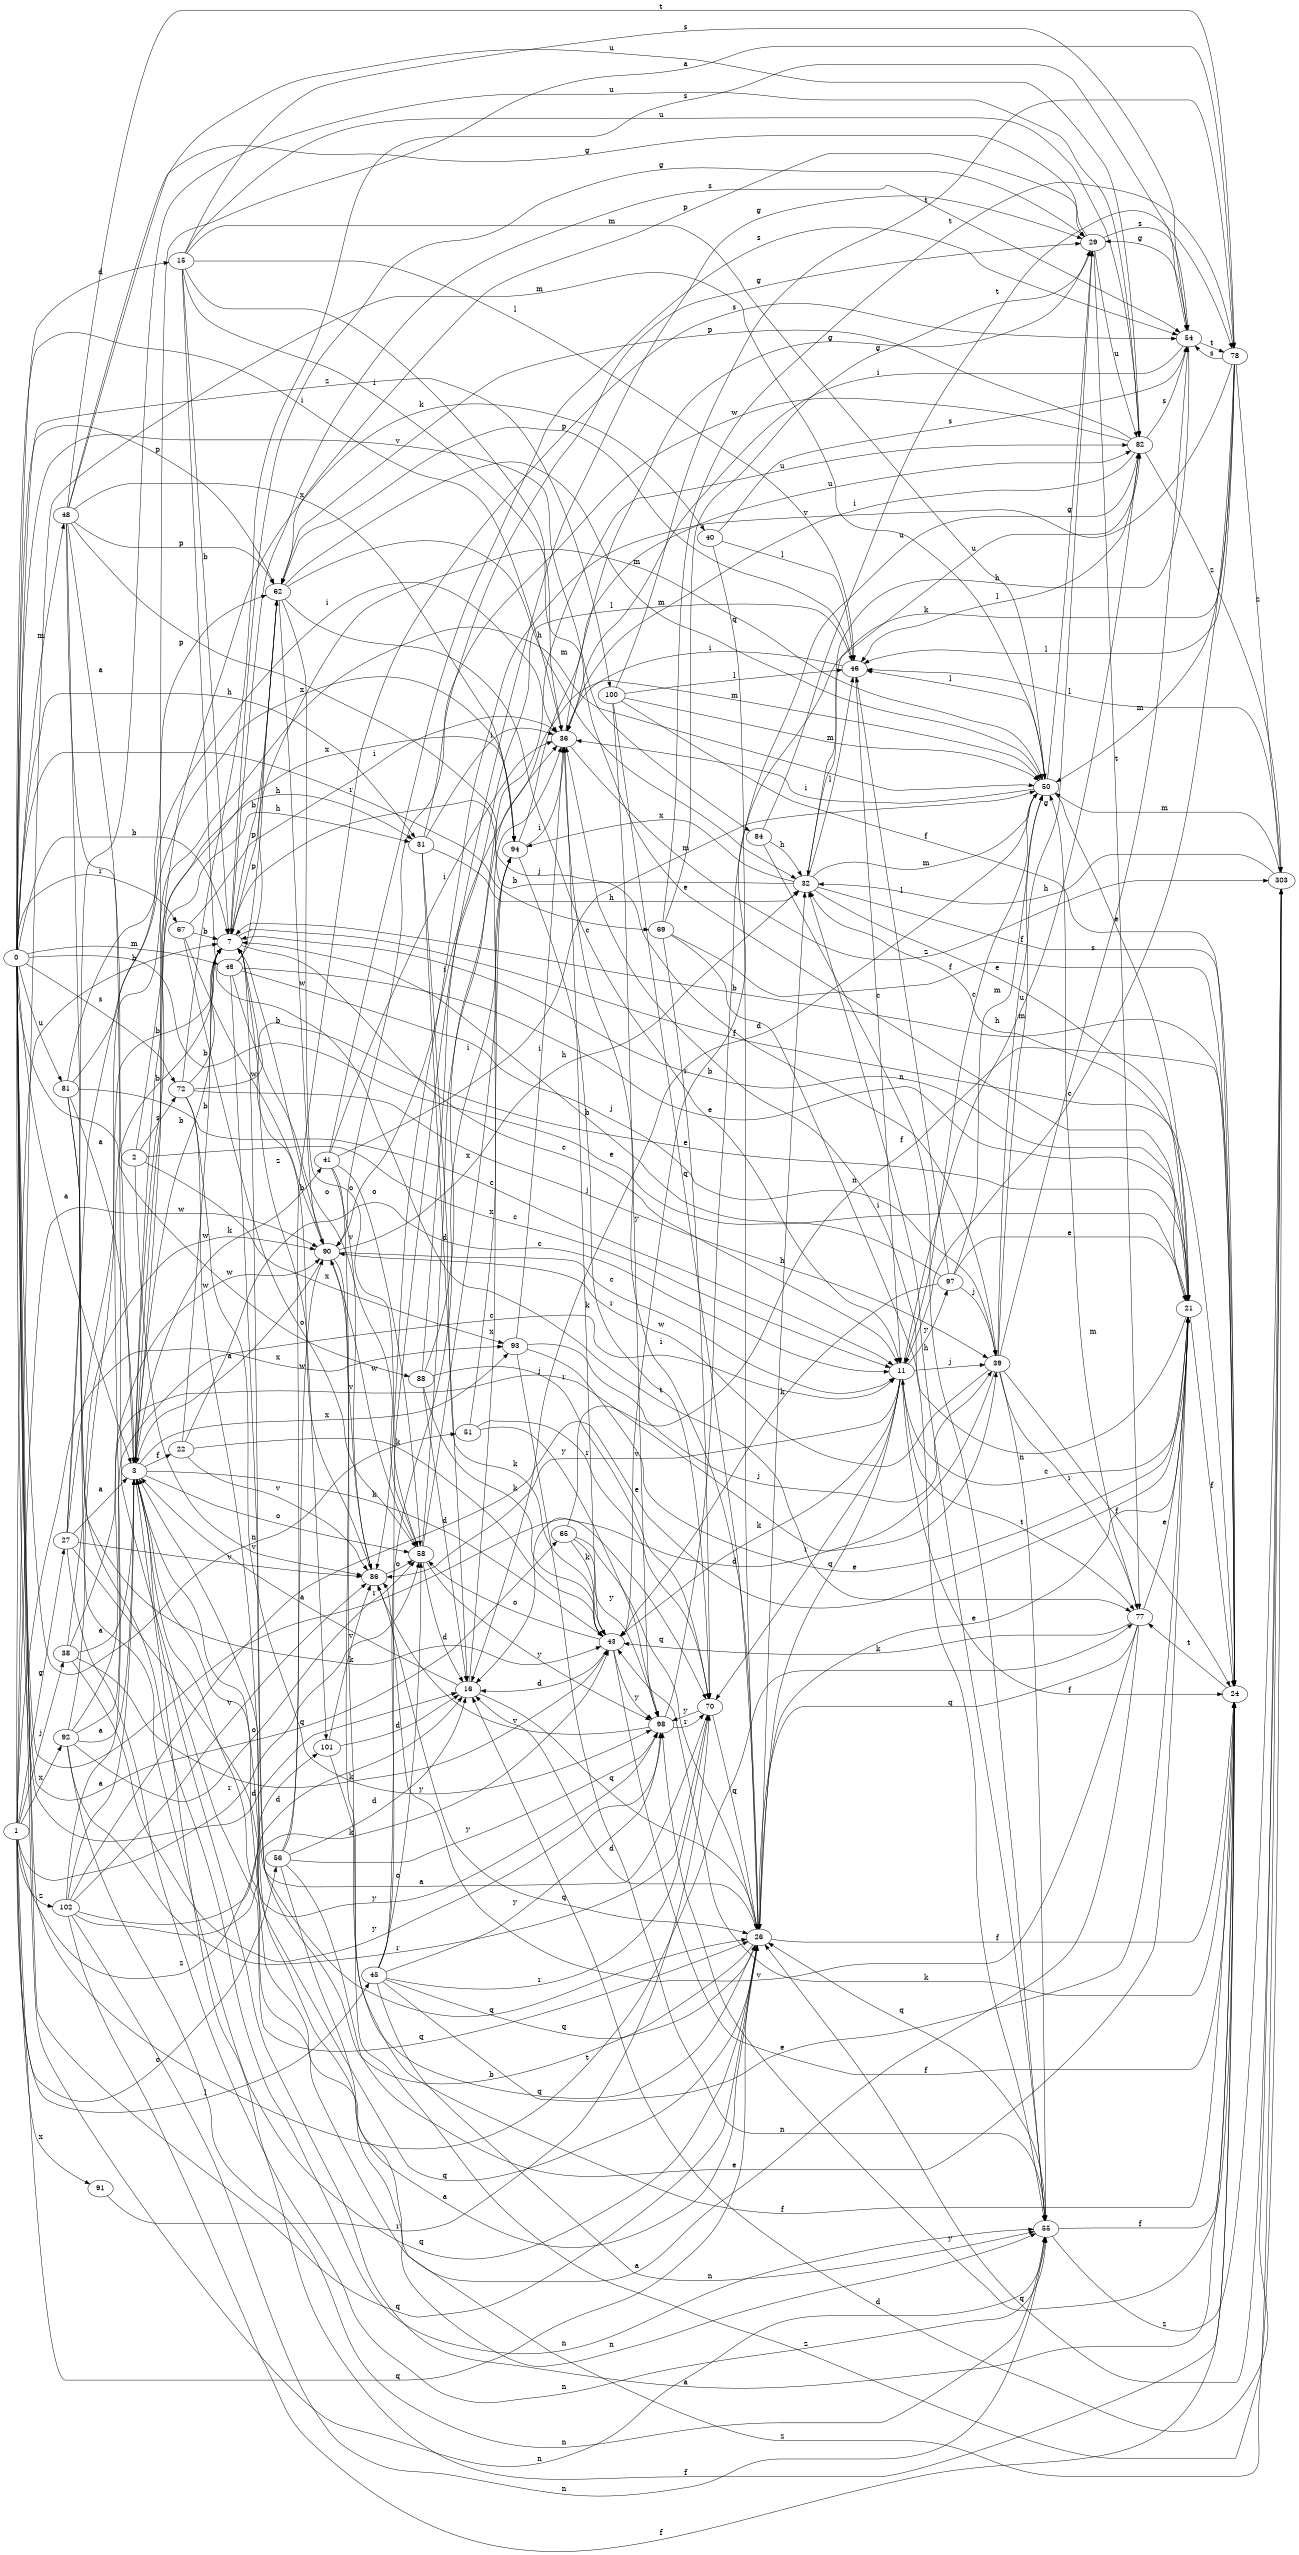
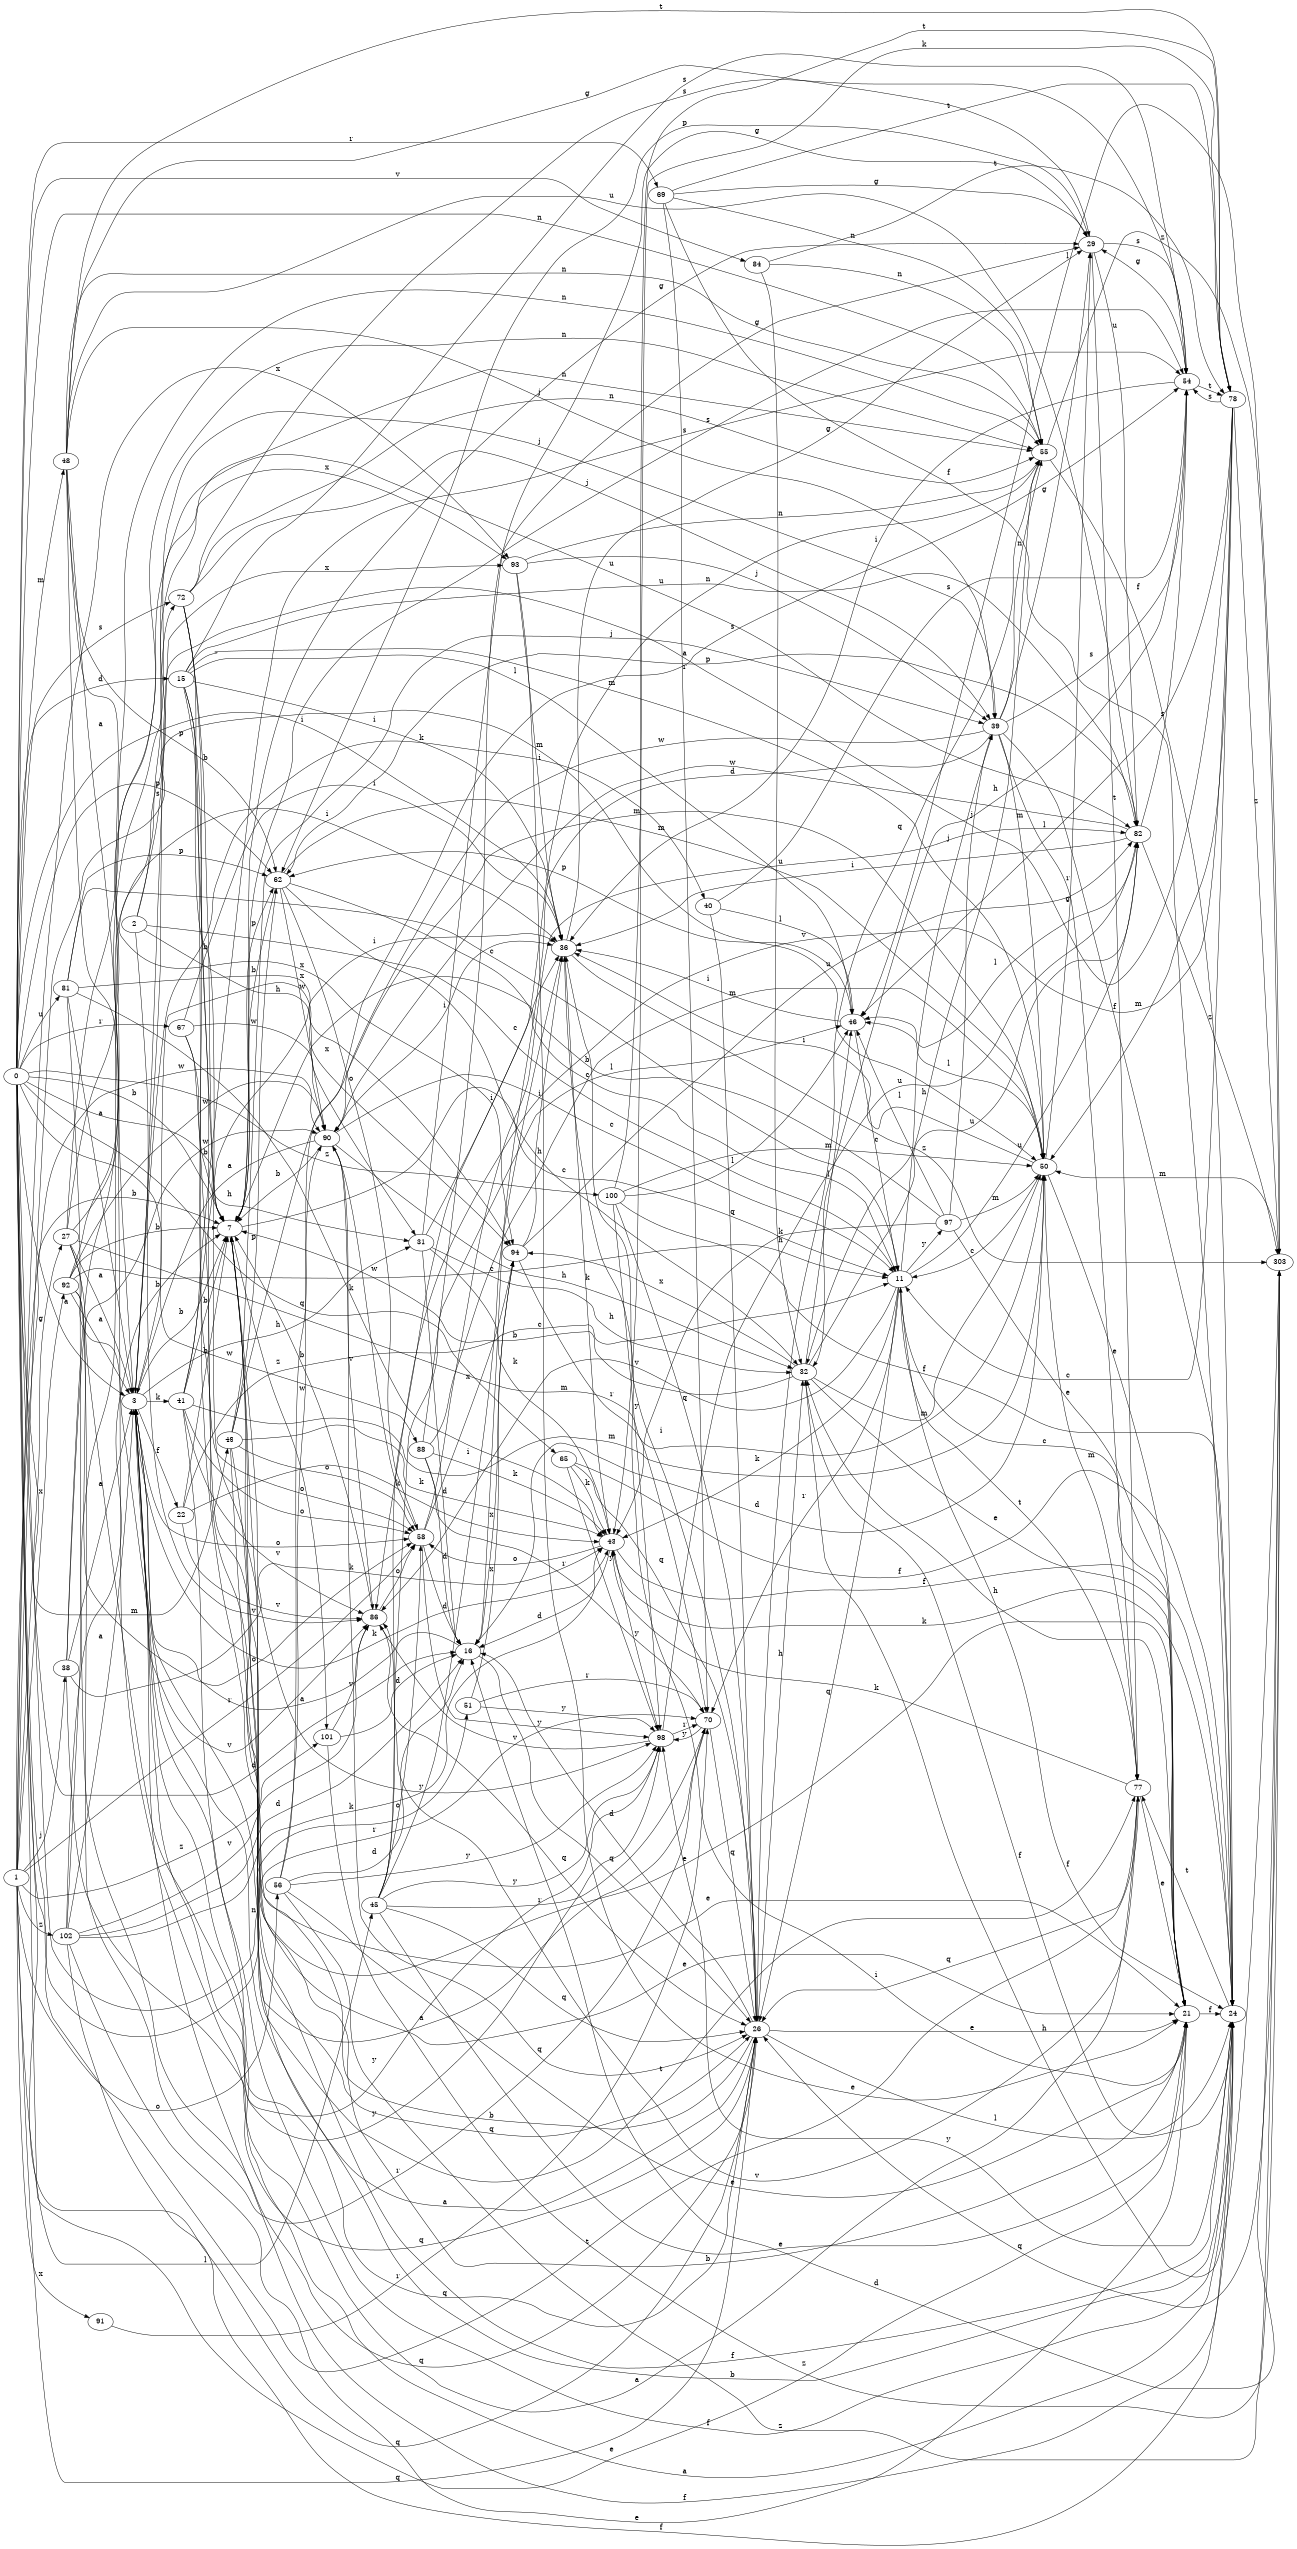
  strict digraph {
    rankdir=LR
    0
    3
    7
    15
    16
    21
    31
    36
    48
    49
    51
    55
    62
    65
    n15 [label=26]
    67
    69
    70
    72
    77
    81
    84
    88
    100
    58
    93
    22
    24
    40
    41
    43
    94
    101
    11
    29
    n36 [label=54]
    50
    82
    46
    32
    n41 [label=303]
    39
    78
    98
    90
    86
    1
    27
    38
    45
    56
    91
    92
    102
    2
    97
    0 -> 3 [label=a]
    0 -> 7 [label=b]
    0 -> 15 [label=d]
    0 -> 16 [label=d]
    0 -> 21 [label=e]
    0 -> 31 [label=h]
    0 -> 36 [label=i]
    0 -> 48 [label=m]
    0 -> 49 [label=m]
    0 -> 51 [label=n]
    0 -> 55 [label=n]
    0 -> 62 [label=p]
    0 -> 65 [label=q]
    0 -> n15 [label=q]
    0 -> 67 [label=r]
    0 -> 69 [label=r]
    0 -> 70 [label=r]
    0 -> 72 [label=s]
    0 -> 77 [label=t]
    0 -> 81 [label=u]
    0 -> 84 [label=v]
    0 -> 88 [label=w]
    0 -> 100 [label=z]
    3 -> 7 [label=b]
    3 -> 31 [label=h]
    3 -> n15 [label=q]
    3 -> 58 [label=o]
    3 -> 93 [label=x]
    3 -> 22 [label=f]
    3 -> 24 [label=f]
    3 -> 40 [label=k]
    3 -> 41 [label=k]
    3 -> 43 [label=k]
    3 -> 94 [label=x]
    7 -> 62 [label=p]
    7 -> 24 [label=f]
    7 -> 101 [label=z]
    7 -> 11 [label=c]
    7 -> 29 [label=g]
    7 -> n36 [label=s]
    15 -> 7 [label=b]
    15 -> 21 [label=e]
    15 -> 36 [label=i]
    15 -> 77 [label=t]
    15 -> n36 [label=s]
    15 -> 50 [label=m]
    15 -> 82 [label=u]
    15 -> 46 [label=l]
    16 -> 3 [label=a]
    16 -> n15 [label=q]
    16 -> 94 [label=x]
    21 -> 7 [label=b]
    21 -> 36 [label=i]
    21 -> 24 [label=f]
    21 -> 11 [label=c]
    21 -> 32 [label=h]
    31 -> 16 [label=d]
    31 -> 36 [label=i]
    31 -> 43 [label=k]
    31 -> 29 [label=g]
    31 -> 32 [label=h]
    36 -> 43 [label=k]
    36 -> 29 [label=g]
    36 -> n41 [label=z]
    48 -> 3 [label=a]
    48 -> 55 [label=n]
    48 -> 62 [label=p]
    48 -> n15 [label=q]
    48 -> 94 [label=x]
    48 -> 29 [label=g]
    48 -> 82 [label=u]
    48 -> 39 [label=j]
    48 -> 78 [label=t]
    49 -> 21 [label=e]
    49 -> 62 [label=p]
    49 -> n15 [label=q]
    49 -> 58 [label=o]
+   49 -> 43 [label=k]
    49 -> 50 [label=m]
    49 -> 39 [label=j]
    51 -> 70 [label=r]
    51 -> 94 [label=x]
    51 -> 98 [label=y]
    55 -> n15 [label=q]
    55 -> 24 [label=f]
    55 -> 32 [label=h]
    55 -> n41 [label=z]
    62 -> 7 [label=b]
    62 -> 58 [label=o]
    62 -> 11 [label=c]
    62 -> 50 [label=m]
    62 -> 32 [label=h]
    62 -> 90 [label=w]
    65 -> n15 [label=q]
    65 -> 24 [label=f]
    65 -> 43 [label=k]
    65 -> 98 [label=y]
    n15 -> 3 [label=a]
    n15 -> 7 [label=b]
    n15 -> 16 [label=d]
    n15 -> 21 [label=e]
    n15 -> 36 [label=i]
-   n15 -> 24 [label=f]
+   n15 -> 24 [label=l]
    n15 -> 32 [label=h]
    67 -> 7 [label=b]
    67 -> 36 [label=i]
    67 -> 58 [label=o]
    67 -> 90 [label=w]
    69 -> 55 [label=n]
    69 -> 70 [label=r]
    69 -> 24 [label=f]
    69 -> 29 [label=g]
    69 -> 78 [label=t]
    70 -> 3 [label=a]
    70 -> n15 [label=q]
    70 -> 98 [label=y]
    72 -> 7 [label=b]
    72 -> 21 [label=e]
    72 -> 55 [label=n]
    72 -> n36 [label=s]
    72 -> 39 [label=j]
    72 -> 98 [label=y]
    77 -> 3 [label=a]
    77 -> 21 [label=e]
    77 -> n15 [label=q]
    77 -> 43 [label=k]
    77 -> 50 [label=m]
    77 -> 86 [label=v]
    81 -> 3 [label=a]
    81 -> 62 [label=p]
    81 -> n15 [label=q]
    81 -> 43 [label=k]
    81 -> 94 [label=x]
    81 -> 11 [label=c]
    84 -> 55 [label=n]
    84 -> 32 [label=h]
    84 -> 78 [label=t]
    88 -> 16 [label=d]
    88 -> 70 [label=r]
    88 -> 43 [label=k]
    88 -> 29 [label=g]
    88 -> 50 [label=m]
    100 -> n15 [label=q]
    100 -> 24 [label=f]
    100 -> 50 [label=m]
    100 -> 46 [label=l]
    100 -> 78 [label=t]
    100 -> 98 [label=y]
    58 -> 16 [label=d]
    58 -> 94 [label=x]
    58 -> 82 [label=u]
    58 -> 98 [label=y]
    58 -> 90 [label=w]
    93 -> 21 [label=e]
    93 -> 36 [label=i]
    93 -> 55 [label=n]
    93 -> 39 [label=j]
    22 -> 7 [label=b]
    22 -> 43 [label=k]
    22 -> 11 [label=c]
    22 -> 86 [label=v]
    24 -> 3 [label=a]
    24 -> 7 [label=b]
    24 -> 77 [label=t]
    24 -> 43 [label=k]
    24 -> 98 [label=y]
    40 -> n15 [label=q]
    40 -> n36 [label=s]
    40 -> 46 [label=l]
+   41 -> 7 [label=b]
    41 -> 36 [label=i]
    41 -> 58 [label=o]
    41 -> 24 [label=f]
    41 -> n36 [label=s]
    41 -> 50 [label=m]
    41 -> 86 [label=v]
    43 -> 16 [label=d]
    43 -> 58 [label=o]
    43 -> 24 [label=f]
    43 -> 98 [label=y]
    94 -> 36 [label=i]
    94 -> 70 [label=r]
    94 -> 82 [label=u]
    101 -> 16 [label=d]
    101 -> n41 [label=z]
    101 -> 86 [label=v]
    11 -> n15 [label=q]
    11 -> 70 [label=r]
    11 -> 77 [label=t]
    11 -> 24 [label=f]
    11 -> 43 [label=k]
    11 -> 82 [label=u]
    11 -> 39 [label=j]
    11 -> 86 [label=v]
    11 -> 97 [label=y]
    29 -> 62 [label=p]
    29 -> 77 [label=t]
    29 -> n36 [label=s]
    29 -> 82 [label=u]
    n36 -> 36 [label=i]
    n36 -> 29 [label=g]
    n36 -> 32 [label=h]
    n36 -> 78 [label=t]
    50 -> 16 [label=d]
    50 -> 21 [label=e]
    50 -> 36 [label=i]
    50 -> 11 [label=c]
    50 -> 29 [label=g]
    50 -> 46 [label=l]
    82 -> 36 [label=i]
    82 -> 62 [label=p]
    82 -> n36 [label=s]
    82 -> 46 [label=l]
    82 -> n41 [label=z]
    82 -> 90 [label=w]
    46 -> 36 [label=i]
    46 -> 62 [label=p]
    46 -> 11 [label=c]
    32 -> 7 [label=b]
    32 -> 21 [label=e]
    32 -> 24 [label=f]
    32 -> 94 [label=x]
    32 -> 50 [label=m]
    32 -> 82 [label=u]
    32 -> 46 [label=l]
    n41 -> 16 [label=d]
    n41 -> n15 [label=q]
    n41 -> 50 [label=m]
    n41 -> 46 [label=l]
    n41 -> 32 [label=h]
    39 -> 16 [label=d]
    39 -> 55 [label=n]
    39 -> 77 [label=r]
    39 -> 24 [label=f]
    39 -> 29 [label=g]
    39 -> n36 [label=s]
    39 -> 50 [label=m]
    39 -> 90 [label=w]
    78 -> 3 [label=a]
    78 -> 43 [label=k]
    78 -> 11 [label=c]
    78 -> n36 [label=s]
    78 -> 50 [label=m]
    78 -> 46 [label=l]
    78 -> n41 [label=z]
    78 -> 86 [label=v]
    98 -> 70 [label=r]
    98 -> 82 [label=u]
    98 -> 86 [label=v]
    90 -> 3 [label=a]
    90 -> 7 [label=b]
    90 -> 36 [label=i]
    90 -> n15 [label=q]
    90 -> 11 [label=c]
    90 -> 32 [label=h]
    90 -> 86 [label=v]
    86 -> 7 [label=b]
    86 -> n15 [label=q]
    86 -> 58 [label=o]
    1 -> 7 [label=b]
    1 -> n15 [label=q]
    1 -> 58 [label=r]
    1 -> 93 [label=x]
    1 -> 101 [label=z]
    1 -> 50 [label=m]
    1 -> 90 [label=w]
    1 -> 27 [label=g]
    1 -> 38 [label=j]
    1 -> 45 [label=l]
    1 -> 56 [label=o]
    1 -> 91 [label=x]
    1 -> 92 [label=x]
    1 -> 102 [label=z]
    27 -> 3 [label=a]
    27 -> 36 [label=i]
    27 -> 55 [label=n]
    27 -> 50 [label=m]
    27 -> 82 [label=u]
    27 -> 98 [label=y]
    27 -> 86 [label=v]
    38 -> 3 [label=a]
    38 -> 43 [label=k]
    38 -> 39 [label=j]
    38 -> 98 [label=y]
    38 -> 90 [label=w]
    45 -> 21 [label=e]
    45 -> 36 [label=i]
    45 -> 55 [label=n]
    45 -> n15 [label=q]
    45 -> 70 [label=r]
    45 -> 58 [label=o]
    45 -> 46 [label=l]
    45 -> 98 [label=y]
    56 -> 16 [label=d]
    56 -> 21 [label=e]
    56 -> n36 [label=s]
    56 -> n41 [label=z]
    56 -> 98 [label=y]
    56 -> 90 [label=w]
    91 -> 70 [label=r]
    92 -> 3 [label=a]
    92 -> 7 [label=b]
    92 -> 55 [label=n]
    92 -> 70 [label=r]
    92 -> 58 [label=o]
    92 -> 11 [label=c]
    92 -> 90 [label=w]
    102 -> 3 [label=a]
    102 -> 7 [label=b]
    102 -> 16 [label=d]
    102 -> 21 [label=e]
    102 -> 55 [label=n]
    102 -> 24 [label=f]
    102 -> 43 [label=k]
    102 -> 86 [label=v]
    2 -> 31 [label=h]
    2 -> 72 [label=s]
    2 -> 93 [label=x]
    2 -> 11 [label=c]
    2 -> 86 [label=v]
    97 -> 7 [label=b]
    97 -> 21 [label=e]
    97 -> 43 [label=k]
    97 -> 50 [label=m]
    97 -> 46 [label=l]
    97 -> 39 [label=j]
  }
